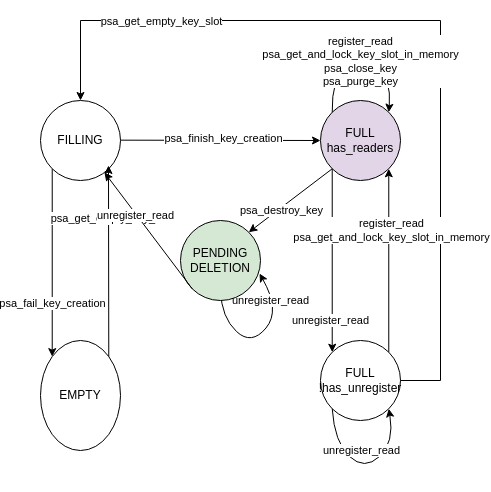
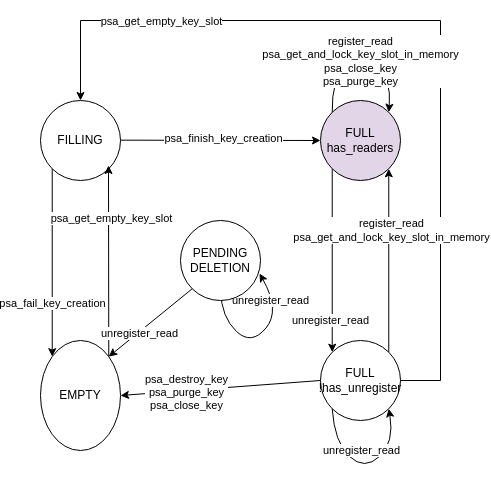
  <mxCell id="0" />
  <mxCell id="1" parent="0" />
  <mxCell id="2" value="" style="curved=1;endArrow=classic;html=1;rounded=0;entryX=0.988;entryY=0.663;entryDx=0;entryDy=0;entryPerimeter=0;" parent="1" target="14" edge="1"><mxGeometry width="50" height="50" relative="1" as="geometry"><mxPoint x="200" y="290" as="sourcePoint" /><mxPoint x="270" y="310" as="targetPoint" /><Array as="points"><mxPoint x="201" y="317" /><mxPoint x="231" y="345" /><mxPoint x="260" y="310" /></Array></mxGeometry></mxCell>
  <mxCell id="3" value="&lt;div&gt;unregister_read&lt;/div&gt;" style="edgeLabel;html=1;align=center;verticalAlign=middle;resizable=0;points=[];" parent="2" vertex="1" connectable="0"><mxGeometry x="-0.388" y="2" relative="1" as="geometry"><mxPoint x="32" y="-30" as="offset" /></mxGeometry></mxCell>
  <mxCell id="4" value="unregister_read" style="endArrow=classic;html=1;rounded=0;exitX=0;exitY=1;exitDx=0;exitDy=0;entryX=0;entryY=0;entryDx=0;entryDy=0;" parent="1" source="13" target="12" edge="1"><mxGeometry x="0.654" y="-2" width="50" height="50" relative="1" as="geometry"><mxPoint x="314" y="180" as="sourcePoint" /><mxPoint x="314" y="340" as="targetPoint" /><mxPoint as="offset" /></mxGeometry></mxCell>
  <mxCell id="5" value="" style="endArrow=none;html=1;rounded=0;" parent="1" edge="1"><mxGeometry width="50" height="50" relative="1" as="geometry"><mxPoint x="420" y="380" as="sourcePoint" /><mxPoint x="420" y="20" as="targetPoint" /></mxGeometry></mxCell>
  <mxCell id="6" value="" style="endArrow=classic;html=1;rounded=0;entryX=1;entryY=1;entryDx=0;entryDy=0;exitX=1;exitY=0;exitDx=0;exitDy=0;" parent="1" source="12" target="13" edge="1"><mxGeometry width="50" height="50" relative="1" as="geometry"><mxPoint x="300" y="300" as="sourcePoint" /><mxPoint x="300" y="170" as="targetPoint" /></mxGeometry></mxCell>
  <mxCell id="7" value="&lt;div&gt;register_read&lt;br&gt;&lt;/div&gt;&lt;div&gt;psa_get_and_lock_key_slot_in_memory&lt;/div&gt;" style="edgeLabel;html=1;align=center;verticalAlign=middle;resizable=0;points=[];" parent="6" vertex="1" connectable="0"><mxGeometry x="0.208" y="-2" relative="1" as="geometry"><mxPoint y="-11" as="offset" /></mxGeometry></mxCell>
  <mxCell id="8" value="&lt;div&gt;EMPTY&lt;br&gt;&lt;/div&gt;" style="ellipse;whiteSpace=wrap;html=1;aspect=fixed;" parent="1" vertex="1"><mxGeometry x="20" y="340" width="80" height="110" as="geometry" /></mxCell>
  <mxCell id="9" value="" style="endArrow=classic;html=1;rounded=0;exitX=0;exitY=1;exitDx=0;exitDy=0;entryX=0;entryY=0;entryDx=0;entryDy=0;" parent="1" source="11" target="8" edge="1"><mxGeometry width="50" height="50" relative="1" as="geometry"><mxPoint x="20" y="170" as="sourcePoint" /><mxPoint x="20" y="300" as="targetPoint" /></mxGeometry></mxCell>
  <mxCell id="10" value="psa_fail_key_creation" style="edgeLabel;html=1;align=center;verticalAlign=middle;resizable=0;points=[];" parent="9" vertex="1" connectable="0"><mxGeometry x="0.208" y="-2" relative="1" as="geometry"><mxPoint x="2" y="21" as="offset" /></mxGeometry></mxCell>
  <mxCell id="11" value="FILLING" style="ellipse;whiteSpace=wrap;html=1;aspect=fixed;" parent="1" vertex="1"><mxGeometry x="20" y="100" width="80" height="80" as="geometry" /></mxCell>
  <mxCell id="12" value="&lt;div&gt;FULL&lt;/div&gt;&lt;div&gt;!has_unregister&lt;br&gt;&lt;/div&gt;" style="ellipse;whiteSpace=wrap;html=1;aspect=fixed;" parent="1" vertex="1"><mxGeometry x="300" y="340" width="80" height="80" as="geometry" /></mxCell>
  <mxCell id="13" value="&lt;div&gt;FULL&lt;/div&gt;&lt;div&gt;has_readers&lt;br&gt;&lt;/div&gt;" style="ellipse;whiteSpace=wrap;html=1;aspect=fixed;fillColor=#e1d5e7;" parent="1" vertex="1"><mxGeometry x="300" y="100" width="80" height="80" as="geometry" /></mxCell>
- <mxCell id="14" value="&lt;div&gt;PENDING&lt;/div&gt;&lt;div&gt;DELETION&lt;br&gt;&lt;/div&gt;" style="ellipse;whiteSpace=wrap;html=1;aspect=fixed;fillColor=#d5e8d4;" parent="1" vertex="1"><mxGeometry x="160" y="220" width="80" height="80" as="geometry" /></mxCell>
+ <mxCell id="14" value="&lt;div&gt;PENDING&lt;/div&gt;&lt;div&gt;DELETION&lt;br&gt;&lt;/div&gt;" style="ellipse;whiteSpace=wrap;html=1;aspect=fixed;" parent="1" vertex="1"><mxGeometry x="160" y="220" width="80" height="80" as="geometry" /></mxCell>
  <mxCell id="15" value="" style="endArrow=classic;html=1;rounded=0;exitX=1;exitY=0;exitDx=0;exitDy=0;" parent="1" source="8" edge="1"><mxGeometry width="50" height="50" relative="1" as="geometry"><mxPoint x="90" y="340" as="sourcePoint" /><mxPoint x="88" y="165" as="targetPoint" /></mxGeometry></mxCell>
  <mxCell id="16" value="psa_get_empty_key_slot" style="edgeLabel;html=1;align=center;verticalAlign=middle;resizable=0;points=[];" parent="15" vertex="1" connectable="0"><mxGeometry x="0.208" y="-2" relative="1" as="geometry"><mxPoint y="-24" as="offset" /></mxGeometry></mxCell>
  <mxCell id="17" value="" style="endArrow=classic;html=1;rounded=0;entryX=0.5;entryY=0;entryDx=0;entryDy=0;" parent="1" target="11" edge="1"><mxGeometry width="50" height="50" relative="1" as="geometry"><mxPoint x="60" y="20" as="sourcePoint" /><mxPoint x="60" y="50.28" as="targetPoint" /></mxGeometry></mxCell>
  <mxCell id="18" value="" style="endArrow=classic;html=1;rounded=0;exitX=1;exitY=0;exitDx=0;exitDy=0;" parent="1" edge="1"><mxGeometry width="50" height="50" relative="1" as="geometry"><mxPoint x="100.004" y="139.656" as="sourcePoint" /><mxPoint x="300" y="140" as="targetPoint" /></mxGeometry></mxCell>
  <mxCell id="19" value="psa_finish_key_creation" style="edgeLabel;html=1;align=center;verticalAlign=middle;resizable=0;points=[];" parent="18" vertex="1" connectable="0"><mxGeometry x="-0.05" y="-3" relative="1" as="geometry"><mxPoint x="8" y="-5" as="offset" /></mxGeometry></mxCell>
  <mxCell id="20" value="" style="curved=1;endArrow=classic;html=1;rounded=0;entryX=1;entryY=1;entryDx=0;entryDy=0;exitX=0;exitY=1;exitDx=0;exitDy=0;" parent="1" source="12" target="12" edge="1"><mxGeometry width="50" height="50" relative="1" as="geometry"><mxPoint x="316" y="410" as="sourcePoint" /><mxPoint x="372" y="410" as="targetPoint" /><Array as="points"><mxPoint x="314" y="442" /><mxPoint x="344" y="470" /><mxPoint x="374" y="442" /></Array></mxGeometry></mxCell>
  <mxCell id="21" value="&lt;div&gt;unregister_read&lt;/div&gt;" style="edgeLabel;html=1;align=center;verticalAlign=middle;resizable=0;points=[];" parent="20" vertex="1" connectable="0"><mxGeometry x="-0.388" y="2" relative="1" as="geometry"><mxPoint x="16" y="1" as="offset" /></mxGeometry></mxCell>
- <mxCell id="22" value="" style="endArrow=classic;html=1;rounded=0;entryX=1;entryY=0;entryDx=0;entryDy=0;exitX=0;exitY=1;exitDx=0;exitDy=0;" parent="1" source="13" target="14" edge="1"><mxGeometry width="50" height="50" relative="1" as="geometry"><mxPoint x="180" y="200" as="sourcePoint" /><mxPoint x="230" y="150" as="targetPoint" /></mxGeometry></mxCell>
- <mxCell id="23" value="psa_destroy_key" style="edgeLabel;html=1;align=center;verticalAlign=middle;resizable=0;points=[];" parent="22" vertex="1" connectable="0"><mxGeometry x="0.487" y="-1" relative="1" as="geometry"><mxPoint x="11" y="-5" as="offset" /></mxGeometry></mxCell>
- <mxCell id="24" value="&lt;div&gt;unregister_read&lt;/div&gt;" style="endArrow=classic;html=1;rounded=0;exitX=0;exitY=1;exitDx=0;exitDy=0;" parent="1" source="14" target="11" edge="1"><mxGeometry x="0.277" y="1" width="50" height="50" relative="1" as="geometry"><mxPoint x="260" y="300" as="sourcePoint" /><mxPoint x="310" y="250" as="targetPoint" /><mxPoint as="offset" /></mxGeometry></mxCell>
+ <mxCell id="24" value="&lt;div&gt;unregister_read&lt;/div&gt;" style="endArrow=classic;html=1;rounded=0;exitX=0;exitY=1;exitDx=0;exitDy=0;entryX=1;entryY=0;entryDx=0;entryDy=0;" parent="1" source="14" target="8" edge="1"><mxGeometry x="0.277" y="1" width="50" height="50" relative="1" as="geometry"><mxPoint x="260" y="300" as="sourcePoint" /><mxPoint x="310" y="250" as="targetPoint" /><mxPoint as="offset" /></mxGeometry></mxCell>
+ <mxCell id="25" value="" style="endArrow=classic;html=1;rounded=0;exitX=0;exitY=0.5;exitDx=0;exitDy=0;entryX=1;entryY=0.5;entryDx=0;entryDy=0;" parent="1" source="12" target="8" edge="1"><mxGeometry width="50" height="50" relative="1" as="geometry"><mxPoint x="172" y="290" as="sourcePoint" /><mxPoint x="80" y="340" as="targetPoint" /></mxGeometry></mxCell>
+ <mxCell id="26" value="&lt;div&gt;psa_destroy_key&lt;/div&gt;&lt;div&gt;psa_purge_key&lt;/div&gt;&lt;div&gt;psa_close_key&lt;br&gt;&lt;/div&gt;" style="edgeLabel;html=1;align=center;verticalAlign=middle;resizable=0;points=[];" parent="25" vertex="1" connectable="0"><mxGeometry x="0.487" y="-1" relative="1" as="geometry"><mxPoint x="14" y="1" as="offset" /></mxGeometry></mxCell>
  <mxCell id="27" value="" style="endArrow=none;html=1;rounded=0;" parent="1" edge="1"><mxGeometry width="50" height="50" relative="1" as="geometry"><mxPoint x="60" y="20" as="sourcePoint" /><mxPoint x="420" y="20" as="targetPoint" /><Array as="points" /></mxGeometry></mxCell>
  <mxCell id="28" value="psa_get_empty_key_slot" style="edgeLabel;html=1;align=center;verticalAlign=middle;resizable=0;points=[];" parent="27" vertex="1" connectable="0"><mxGeometry x="-0.692" relative="1" as="geometry"><mxPoint x="25" as="offset" /></mxGeometry></mxCell>
  <mxCell id="29" value="" style="endArrow=none;html=1;rounded=0;" parent="1" edge="1"><mxGeometry width="50" height="50" relative="1" as="geometry"><mxPoint x="380" y="380" as="sourcePoint" /><mxPoint x="420" y="380" as="targetPoint" /></mxGeometry></mxCell>
  <mxCell id="30" value="" style="curved=1;endArrow=classic;html=1;rounded=0;entryX=1;entryY=0;entryDx=0;entryDy=0;exitX=0;exitY=0;exitDx=0;exitDy=0;" parent="1" source="13" target="13" edge="1"><mxGeometry width="50" height="50" relative="1" as="geometry"><mxPoint x="309" y="112" as="sourcePoint" /><mxPoint x="365" y="112" as="targetPoint" /><Array as="points"><mxPoint x="311" y="78" /><mxPoint x="341" y="50" /><mxPoint x="371" y="78" /></Array></mxGeometry></mxCell>
  <mxCell id="31" value="&lt;div&gt;register_read&lt;/div&gt;&lt;div&gt;psa_get_and_lock_key_slot_in_memory&lt;/div&gt;&lt;div&gt;psa_close_key&lt;/div&gt;&lt;div&gt;psa_purge_key&lt;br&gt;&lt;/div&gt;" style="edgeLabel;html=1;align=center;verticalAlign=middle;resizable=0;points=[];" parent="30" vertex="1" connectable="0"><mxGeometry x="-0.388" y="2" relative="1" as="geometry"><mxPoint x="21" y="-8" as="offset" /></mxGeometry></mxCell>
